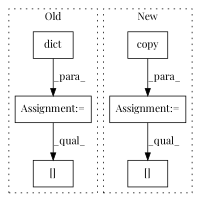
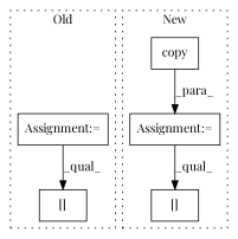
  digraph {
    fontname="Playfair Display"
    node [a=32 l=1 shape=box fontname="Playfair Display"]
    edge [fontname="Playfair Display"]
-   n1 [l=6 label=dict s=22915]
    n2 [a=7 label="Assignment:=" s=22914]
    n3 [a=2 l="30,1" label="[]" s="23259,23296"]
    n4 [l="5,1" label=copy s="23402,23419"]
    n5 [a=7 label="Assignment:=" s=23401]
    n6 [a=2 l="3,1" label="[]" s="23428,23445"]
    subgraph cluster_1 {
      label=Old
      style=dotted
-     n1
      n2
      n3
    }
    subgraph cluster_2 {
      label=New
      style=dotted
      n4
      n5
      n6
    }
-   n1 -> n2 [label=_para_]
    n2 -> n3 [label=_qual_]
    n4 -> n5 [label=_para_]
    n5 -> n6 [label=_qual_]
  }
